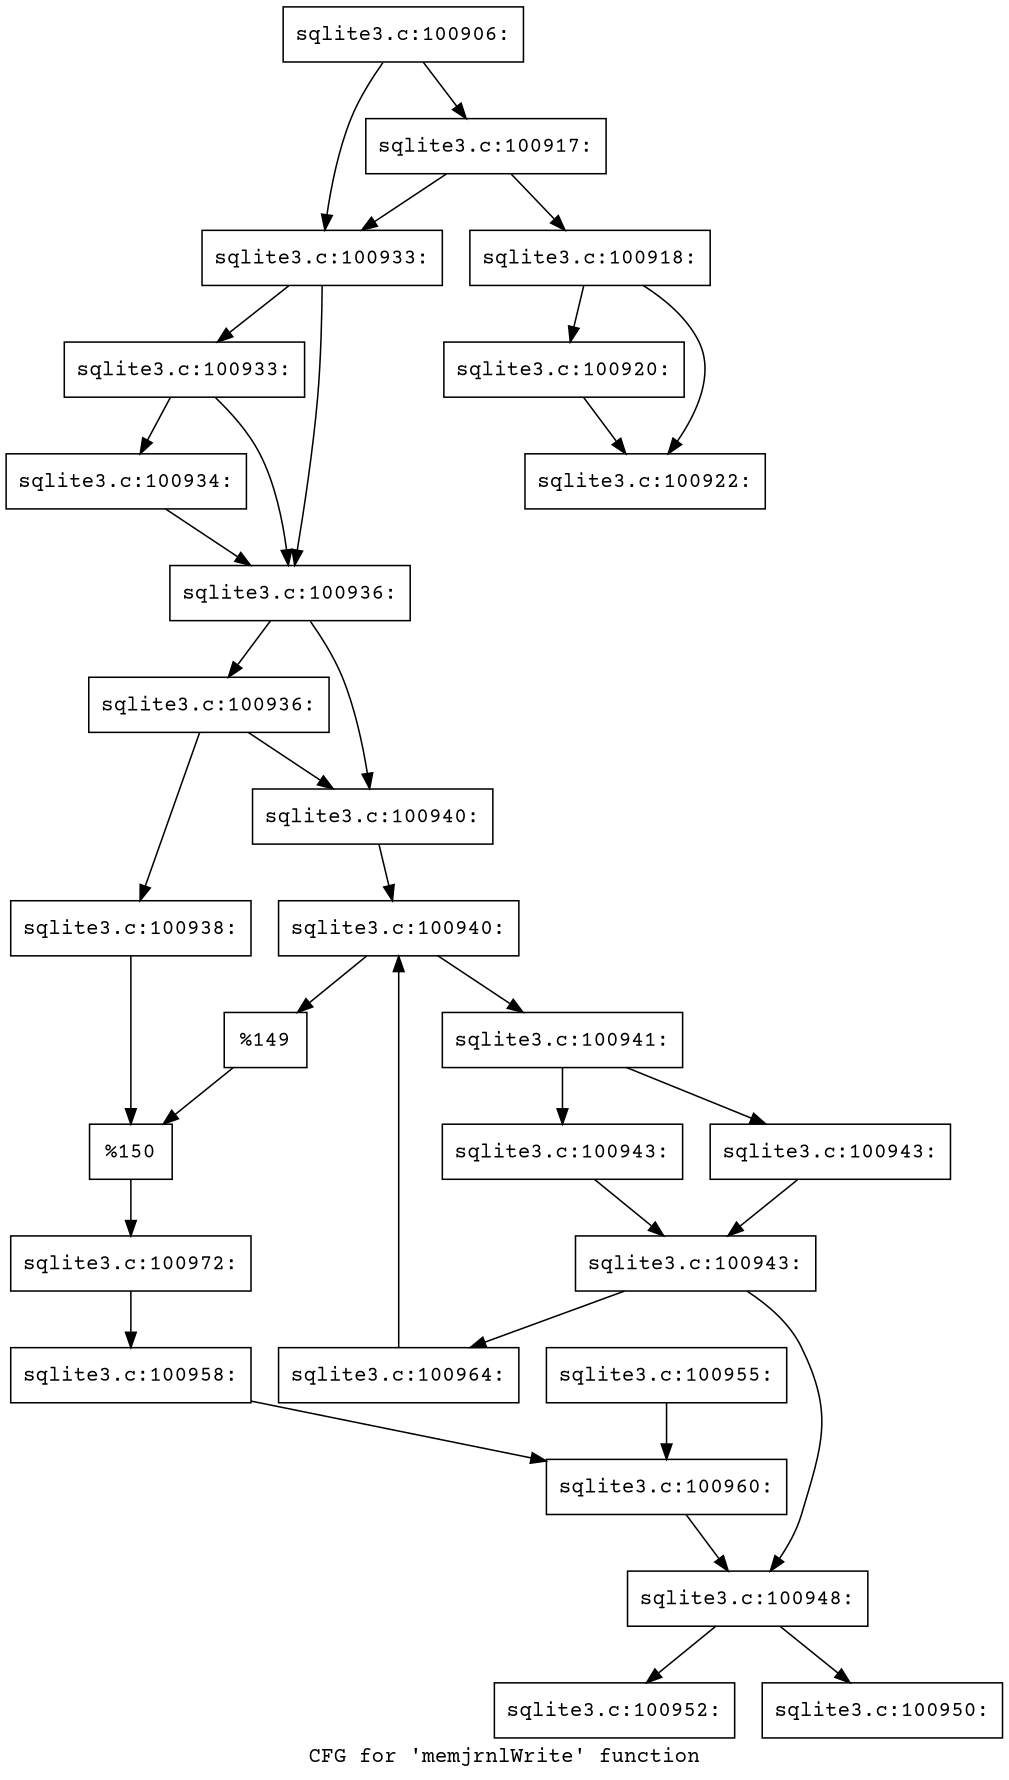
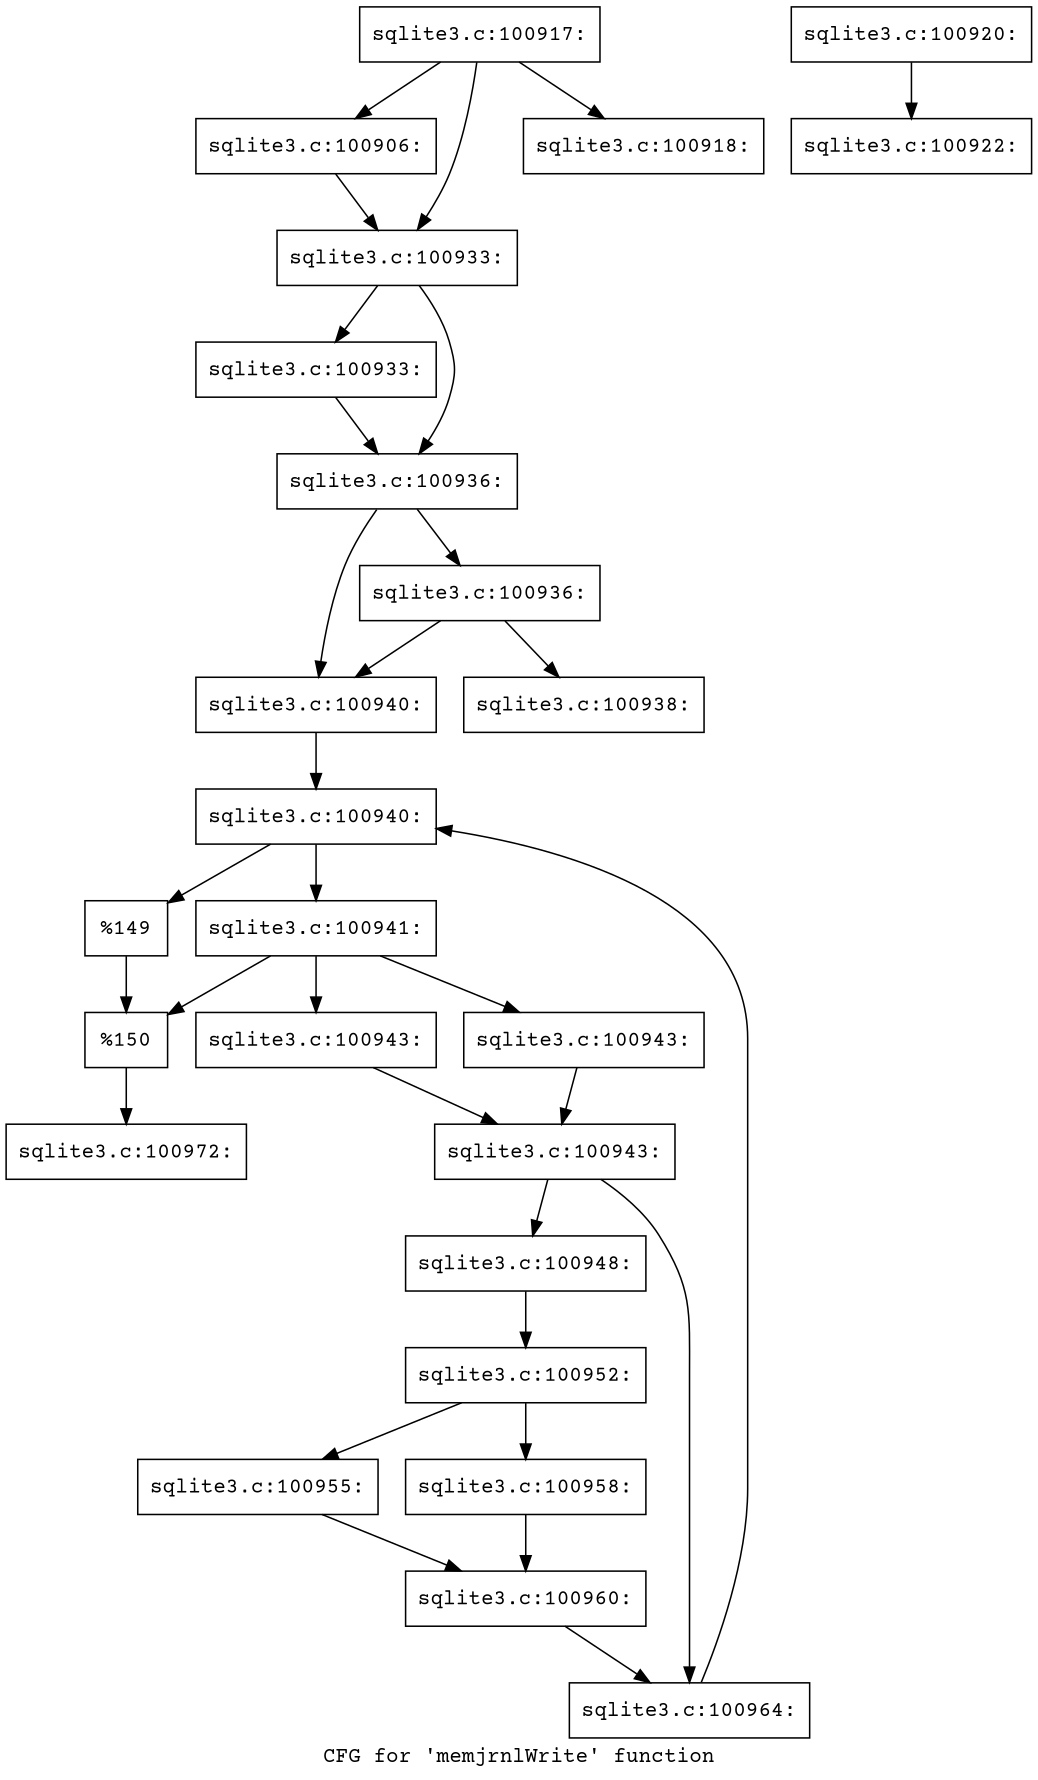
  digraph {
    fontname="Courier Prime"
    label="CFG for 'memjrnlWrite' function"
    node [fontname="Courier Prime" shape=record]
    edge [fontname="Courier Prime"]
    n1 [label="{sqlite3.c:100906:}"]
    n2 [label="{sqlite3.c:100917:}"]
    n3 [label="{sqlite3.c:100933:}"]
    n4 [label="{sqlite3.c:100918:}"]
    n5 [label="{sqlite3.c:100933:}"]
    n6 [label="{sqlite3.c:100936:}"]
    n7 [label="{sqlite3.c:100920:}"]
    n8 [label="{sqlite3.c:100922:}"]
-   n9 [label="{sqlite3.c:100934:}"]
    n10 [label="{sqlite3.c:100936:}"]
    n11 [label="{sqlite3.c:100940:}"]
    n12 [label="{sqlite3.c:100938:}"]
    n13 [label="{sqlite3.c:100940:}"]
    n14 [label="{%150}"]
    n15 [label="{sqlite3.c:100941:}"]
    n16 [label="{%149}"]
    n17 [label="{sqlite3.c:100972:}"]
    n18 [label="{sqlite3.c:100943:}"]
    n19 [label="{sqlite3.c:100943:}"]
    n20 [label="{sqlite3.c:100943:}"]
    n21 [label="{sqlite3.c:100948:}"]
    n22 [label="{sqlite3.c:100964:}"]
    n23 [label="{sqlite3.c:100952:}"]
-   n24 [label="{sqlite3.c:100950:}"]
    n25 [label="{sqlite3.c:100955:}"]
    n26 [label="{sqlite3.c:100958:}"]
    n27 [label="{sqlite3.c:100960:}"]
-   n1 -> n2
+   n2 -> n1
    n1 -> n3
    n2 -> n3
    n2 -> n4
    n3 -> n5
    n3 -> n6
-   n4 -> n7
-   n4 -> n8
    n5 -> n6
-   n5 -> n9
    n6 -> n10
    n6 -> n11
    n7 -> n8
-   n9 -> n6
    n10 -> n11
    n10 -> n12
    n11 -> n13
-   n12 -> n14
+   n15 -> n14
    n13 -> n15
    n13 -> n16
    n14 -> n17
    n15 -> n18
    n15 -> n19
    n16 -> n14
    n18 -> n20
    n19 -> n20
    n20 -> n21
    n20 -> n22
    n21 -> n23
-   n21 -> n24
    n22 -> n13
-   n17 -> n26
+   n23 -> n25
+   n23 -> n26
    n25 -> n27
    n26 -> n27
-   n27 -> n21
+   n27 -> n22
  }
